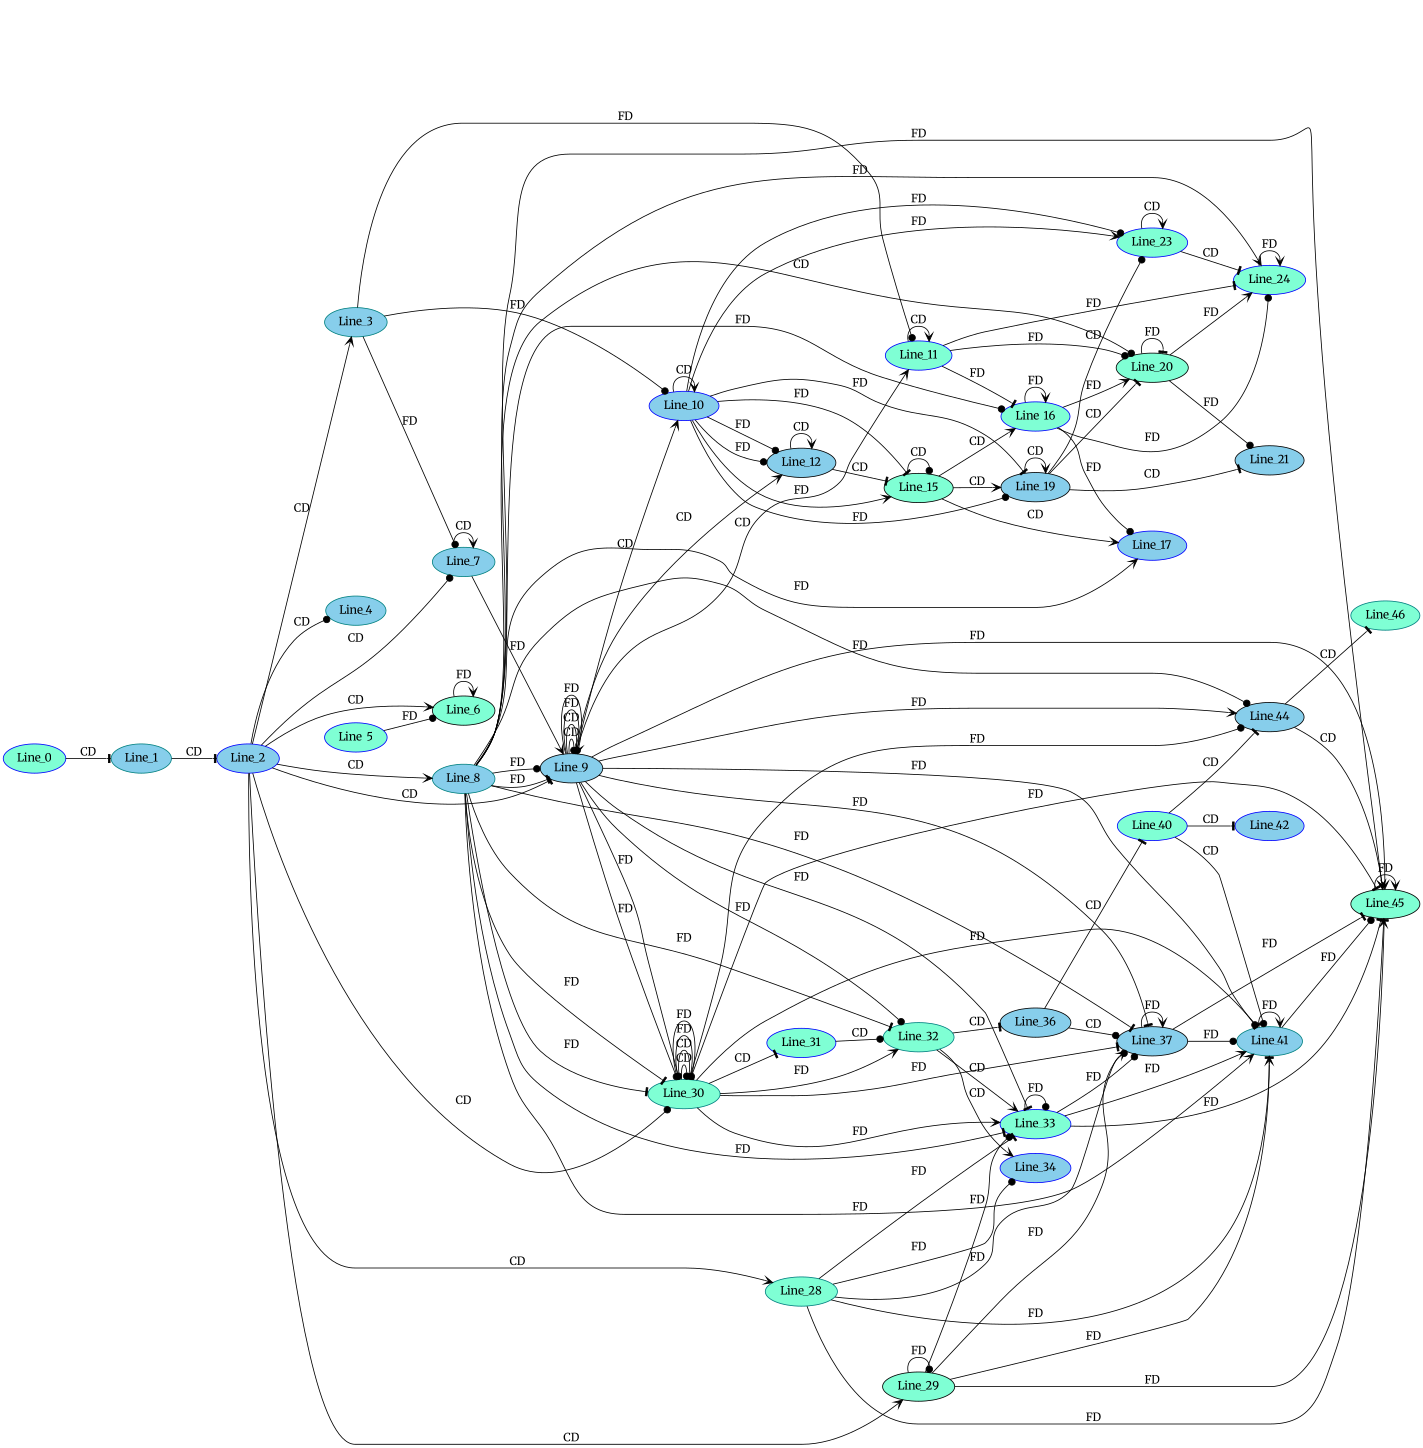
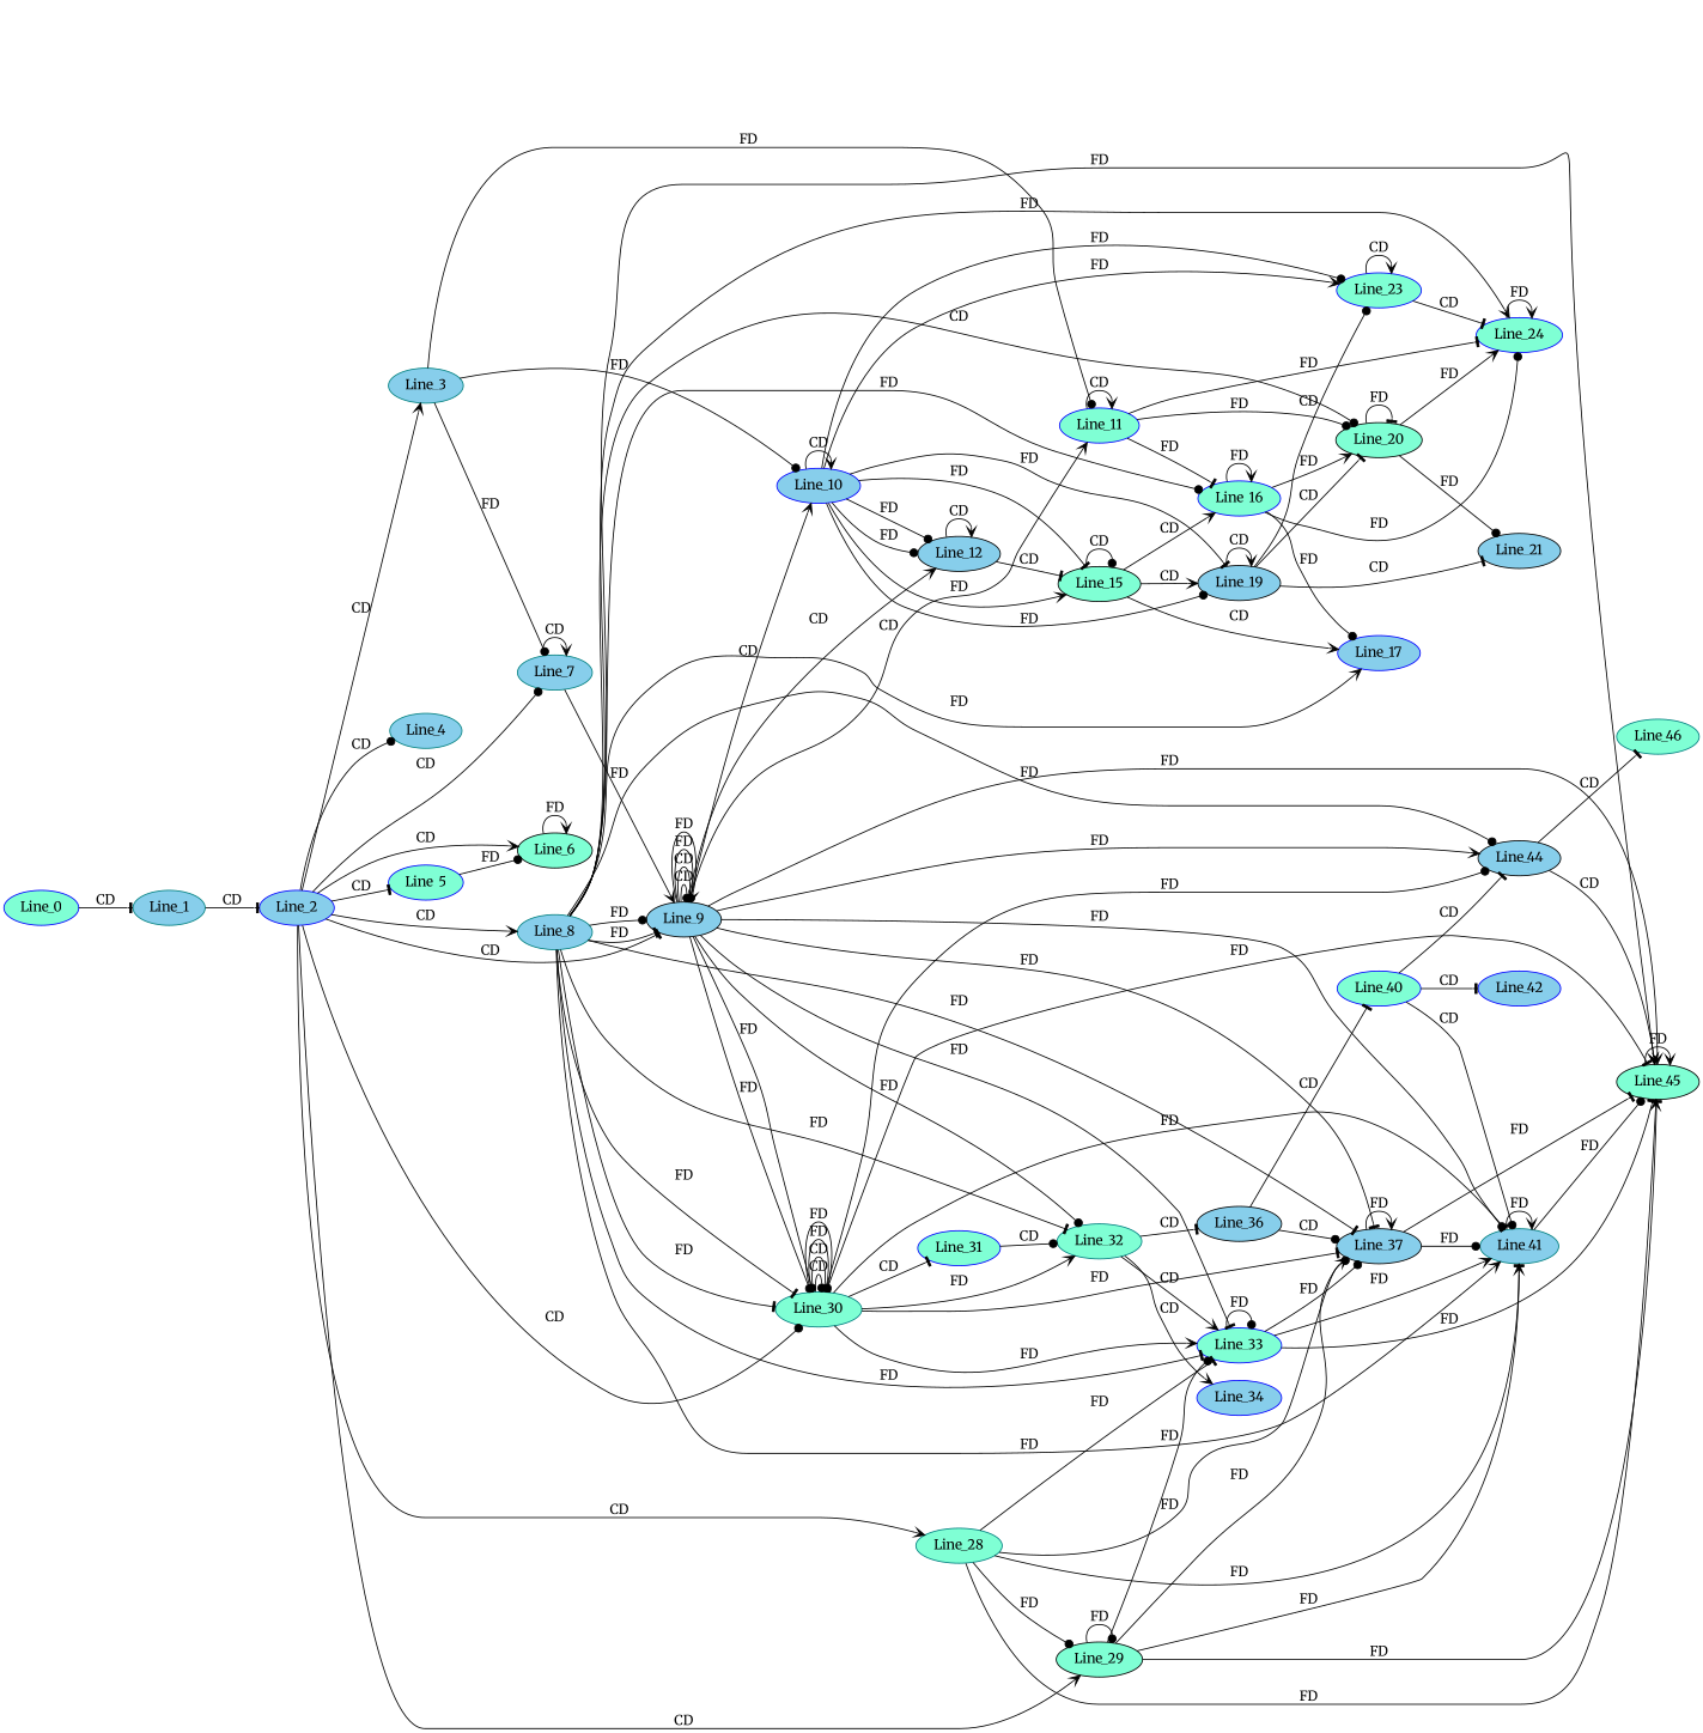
  digraph {
    fontname=Merriweather
    rankdir=LR
    node [color=blue fillcolor=skyblue fontname=Merriweather style=filled]
    edge [arrowhead=vee fontname=Merriweather]
    Line_1 [color=teal]
    Line_0 [fillcolor=aquamarine]
    Line_2
    Line_3 [color=teal]
    Line_4 [color=teal]
    Line_5 [fillcolor=aquamarine]
    Line_6 [color=black fillcolor=aquamarine]
    Line_7 [color=teal]
    Line_8 [color=teal]
    Line_9 [color=black]
    Line_28 [color=teal fillcolor=aquamarine]
    Line_29 [color=black fillcolor=aquamarine]
    Line_30 [color=teal fillcolor=aquamarine]
    Line_10
    Line_11 [fillcolor=aquamarine]
    Line_16 [fillcolor=aquamarine]
    Line_17
    Line_20 [color=black fillcolor=aquamarine]
    Line_24 [fillcolor=aquamarine]
    Line_32 [color=teal fillcolor=aquamarine]
    Line_33 [fillcolor=aquamarine]
    Line_37 [color=black]
    Line_41 [color=teal]
    Line_44 [color=black]
    Line_45 [color=black fillcolor=aquamarine]
    Line_12 [color=black]
    Line_31 [fillcolor=aquamarine]
    Line_15 [color=black fillcolor=aquamarine]
    Line_19 [color=black]
    Line_23 [fillcolor=aquamarine]
    Line_21 [color=black]
    Line_34
    Line_36 [color=black]
    Line_46 [color=teal fillcolor=aquamarine]
    Line_40 [fillcolor=aquamarine]
    Line_42
    Line_1 -> Line_2 [arrowhead=tee label=CD]
    Line_0 -> Line_1 [arrowhead=tee label=CD]
    Line_2 -> Line_3 [label=CD]
    Line_2 -> Line_4 [arrowhead=dot label=CD]
+   Line_2 -> Line_5 [arrowhead=tee label=CD]
    Line_2 -> Line_6 [label=CD]
    Line_2 -> Line_7 [arrowhead=dot label=CD]
    Line_2 -> Line_8 [label=CD]
    Line_2 -> Line_9 [arrowhead=tee label=CD]
    Line_2 -> Line_28 [label=CD]
    Line_2 -> Line_29 [label=CD]
    Line_2 -> Line_30 [arrowhead=dot label=CD]
    Line_3 -> Line_7 [arrowhead=dot label=FD]
    Line_3 -> Line_10 [arrowhead=dot label=FD]
    Line_3 -> Line_11 [arrowhead=dot label=FD]
    Line_5 -> Line_6 [arrowhead=dot label=FD]
    Line_6 -> Line_6 [label=FD]
    Line_7 -> Line_7 [label=CD]
    Line_7 -> Line_9 [label=FD]
    Line_8 -> Line_9 [arrowhead=dot label=FD]
    Line_8 -> Line_9 [arrowhead=tee label=FD]
    Line_8 -> Line_30 [arrowhead=tee label=FD]
    Line_8 -> Line_30 [arrowhead=tee label=FD]
    Line_8 -> Line_16 [arrowhead=dot label=FD]
    Line_8 -> Line_17 [label=FD]
    Line_8 -> Line_20 [arrowhead=dot label=CD]
    Line_8 -> Line_24 [label=FD]
    Line_8 -> Line_32 [arrowhead=tee label=FD]
    Line_8 -> Line_33 [arrowhead=tee label=FD]
    Line_8 -> Line_37 [arrowhead=tee label=FD]
    Line_8 -> Line_41 [label=FD]
    Line_8 -> Line_44 [arrowhead=dot label=FD]
    Line_8 -> Line_45 [label=FD]
    Line_9 -> Line_9 [arrowhead=dot label=CD]
    Line_9 -> Line_9 [arrowhead=dot label=CD]
    Line_9 -> Line_9 [arrowhead=dot label=FD]
    Line_9 -> Line_9 [label=FD]
    Line_9 -> Line_30 [arrowhead=dot label=FD]
    Line_9 -> Line_30 [arrowhead=dot label=FD]
    Line_9 -> Line_10 [label=CD]
    Line_9 -> Line_11 [label=CD]
    Line_9 -> Line_32 [arrowhead=dot label=FD]
    Line_9 -> Line_33 [arrowhead=tee label=FD]
    Line_9 -> Line_37 [arrowhead=tee label=FD]
    Line_9 -> Line_41 [arrowhead=dot label=FD]
    Line_9 -> Line_44 [label=FD]
    Line_9 -> Line_45 [label=FD]
    Line_9 -> Line_12 [label=CD]
-   Line_28 -> Line_34 [arrowhead=dot label=FD]
+   Line_28 -> Line_29 [arrowhead=dot label=FD]
    Line_28 -> Line_33 [arrowhead=tee label=FD]
    Line_28 -> Line_37 [arrowhead=dot label=FD]
    Line_28 -> Line_41 [arrowhead=tee label=FD]
    Line_28 -> Line_45 [label=FD]
    Line_29 -> Line_29 [arrowhead=dot label=FD]
    Line_29 -> Line_33 [arrowhead=dot label=FD]
    Line_29 -> Line_37 [label=FD]
    Line_29 -> Line_41 [label=FD]
    Line_29 -> Line_45 [arrowhead=tee label=FD]
    Line_30 -> Line_30 [arrowhead=dot label=CD]
    Line_30 -> Line_30 [arrowhead=tee label=CD]
    Line_30 -> Line_30 [arrowhead=tee label=FD]
    Line_30 -> Line_30 [arrowhead=dot label=FD]
    Line_30 -> Line_32 [label=FD]
    Line_30 -> Line_33 [label=FD]
    Line_30 -> Line_37 [arrowhead=tee label=FD]
    Line_30 -> Line_41 [arrowhead=tee label=FD]
    Line_30 -> Line_44 [arrowhead=dot label=FD]
    Line_30 -> Line_45 [arrowhead=tee label=FD]
    Line_30 -> Line_31 [arrowhead=tee label=CD]
    Line_10 -> Line_10 [label=CD]
    Line_10 -> Line_12 [arrowhead=dot label=FD]
    Line_10 -> Line_12 [arrowhead=dot label=FD]
    Line_10 -> Line_15 [label=FD]
    Line_10 -> Line_15 [arrowhead=tee label=FD]
    Line_10 -> Line_19 [arrowhead=dot label=FD]
    Line_10 -> Line_19 [arrowhead=tee label=FD]
    Line_10 -> Line_23 [arrowhead=dot label=FD]
    Line_10 -> Line_23 [label=FD]
    Line_11 -> Line_11 [label=CD]
    Line_11 -> Line_16 [arrowhead=tee label=FD]
    Line_11 -> Line_20 [arrowhead=dot label=FD]
    Line_11 -> Line_24 [arrowhead=tee label=FD]
    Line_16 -> Line_16 [label=FD]
    Line_16 -> Line_17 [arrowhead=dot label=FD]
    Line_16 -> Line_20 [label=FD]
    Line_16 -> Line_24 [arrowhead=dot label=FD]
    Line_20 -> Line_20 [arrowhead=tee label=FD]
    Line_20 -> Line_24 [label=FD]
    Line_20 -> Line_21 [arrowhead=dot label=FD]
    Line_24 -> Line_24 [label=FD]
    Line_32 -> Line_33 [label=CD]
    Line_32 -> Line_34 [label=CD]
    Line_32 -> Line_36 [arrowhead=tee label=CD]
    Line_33 -> Line_33 [arrowhead=dot label=FD]
    Line_33 -> Line_37 [arrowhead=dot label=FD]
    Line_33 -> Line_41 [label=FD]
    Line_33 -> Line_45 [arrowhead=tee label=FD]
    Line_37 -> Line_37 [label=FD]
    Line_37 -> Line_41 [arrowhead=dot label=FD]
    Line_37 -> Line_45 [arrowhead=tee label=FD]
    Line_41 -> Line_41 [label=FD]
    Line_41 -> Line_45 [arrowhead=dot label=FD]
    Line_44 -> Line_45 [label=CD]
    Line_44 -> Line_46 [arrowhead=tee label=CD]
    Line_45 -> Line_45 [label=FD]
    Line_12 -> Line_12 [label=CD]
    Line_12 -> Line_15 [arrowhead=tee label=CD]
    Line_31 -> Line_32 [arrowhead=dot label=CD]
    Line_15 -> Line_16 [label=CD]
    Line_15 -> Line_17 [label=CD]
    Line_15 -> Line_15 [arrowhead=dot label=CD]
    Line_15 -> Line_19 [label=CD]
    Line_19 -> Line_20 [arrowhead=tee label=CD]
    Line_19 -> Line_19 [label=CD]
    Line_19 -> Line_23 [arrowhead=dot label=CD]
    Line_19 -> Line_21 [arrowhead=tee label=CD]
    Line_23 -> Line_24 [arrowhead=tee label=CD]
    Line_23 -> Line_23 [label=CD]
    Line_36 -> Line_37 [arrowhead=dot label=CD]
    Line_36 -> Line_40 [arrowhead=tee label=CD]
    Line_40 -> Line_41 [arrowhead=dot label=CD]
    Line_40 -> Line_44 [arrowhead=tee label=CD]
    Line_40 -> Line_42 [arrowhead=tee label=CD]
  }
